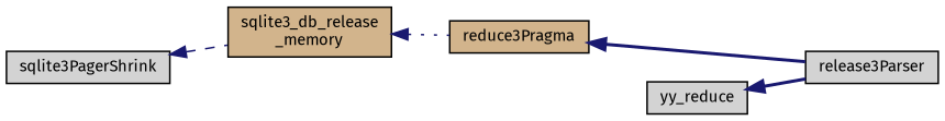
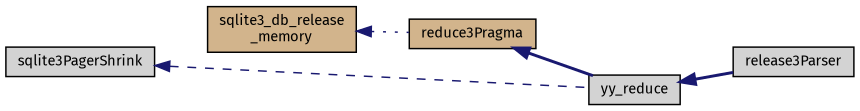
  digraph {
    fontname="Fira Sans"
    rankdir=LR
    node [color=black fillcolor=lightgrey fontname="Fira Sans" fontsize=10 shape=record style=filled]
    edge [color=midnightblue dir=back fontname="Fira Sans" fontsize=10 labelfontname=FreeSans labelfontsize=10 style=bold]
    n1 [fontcolor=black height=0.2 label=sqlite3PagerShrink width=0.4]
    n2 [fillcolor=tan height=0.2 label="sqlite3_db_release\l_memory" width=0.4]
    n3 [fillcolor=tan height=0.2 label=reduce3Pragma width=0.4]
    n4 [height=0.2 label=yy_reduce width=0.4]
    n5 [height=0.2 label=release3Parser width=0.4]
-   n1 -> n2 [style=dashed]
+   n1 -> n4 [style=dashed]
    n2 -> n3 [style=dotted]
-   n3 -> n5
+   n3 -> n4
    n4 -> n5
  }
